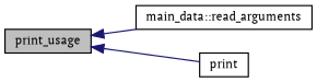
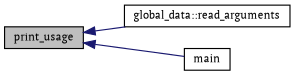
  digraph {
    fontname="PT Serif"
    rankdir=LR
    node [color=black fillcolor=white fontname="PT Serif" fontsize=10 shape=record style=filled]
    edge [color=midnightblue dir=back fontname="PT Serif" fontsize=10 labelfontname=Helvetica labelfontsize=10 style=solid]
    n1 [fillcolor=grey75 fontcolor=black height=0.2 label=print_usage width=0.4]
-   n2 [height=0.2 label="main_data::read_arguments" width=0.4]
-   n3 [height=0.2 label=print width=0.4]
+   n2 [height=0.2 label="global_data::read_arguments" width=0.4]
+   n3 [height=0.2 label=main width=0.4]
    n1 -> n2
    n1 -> n3
  }
